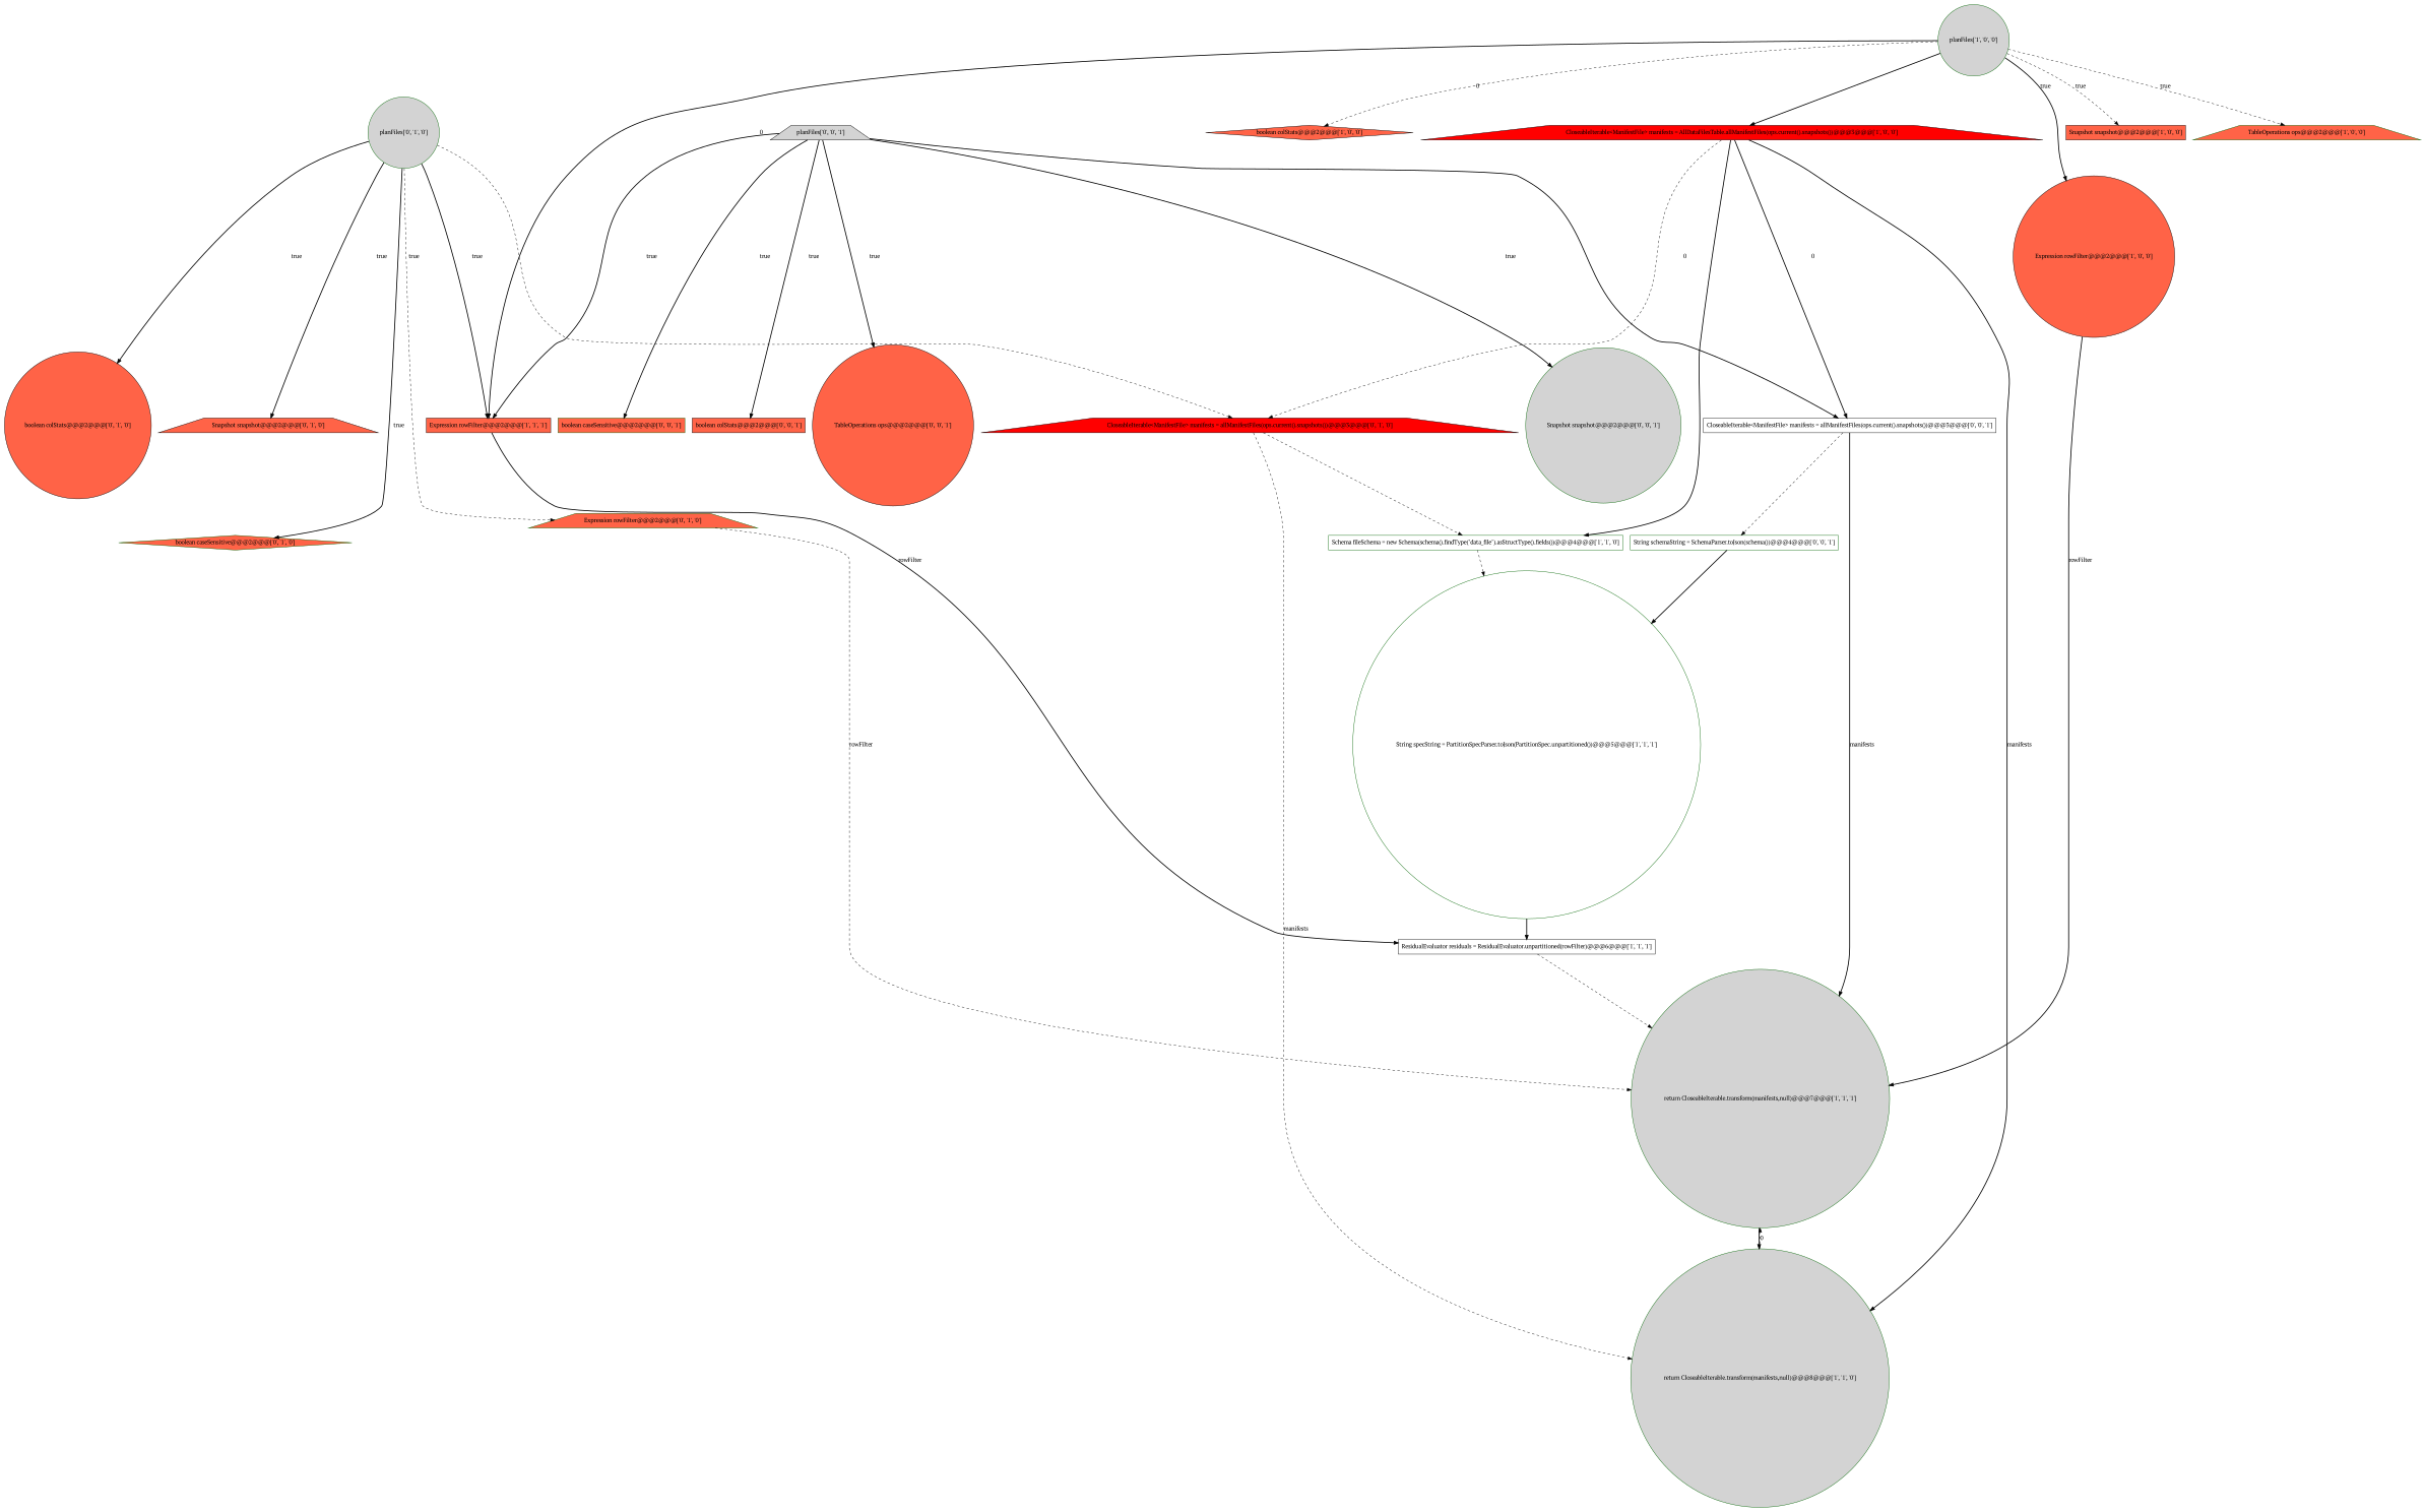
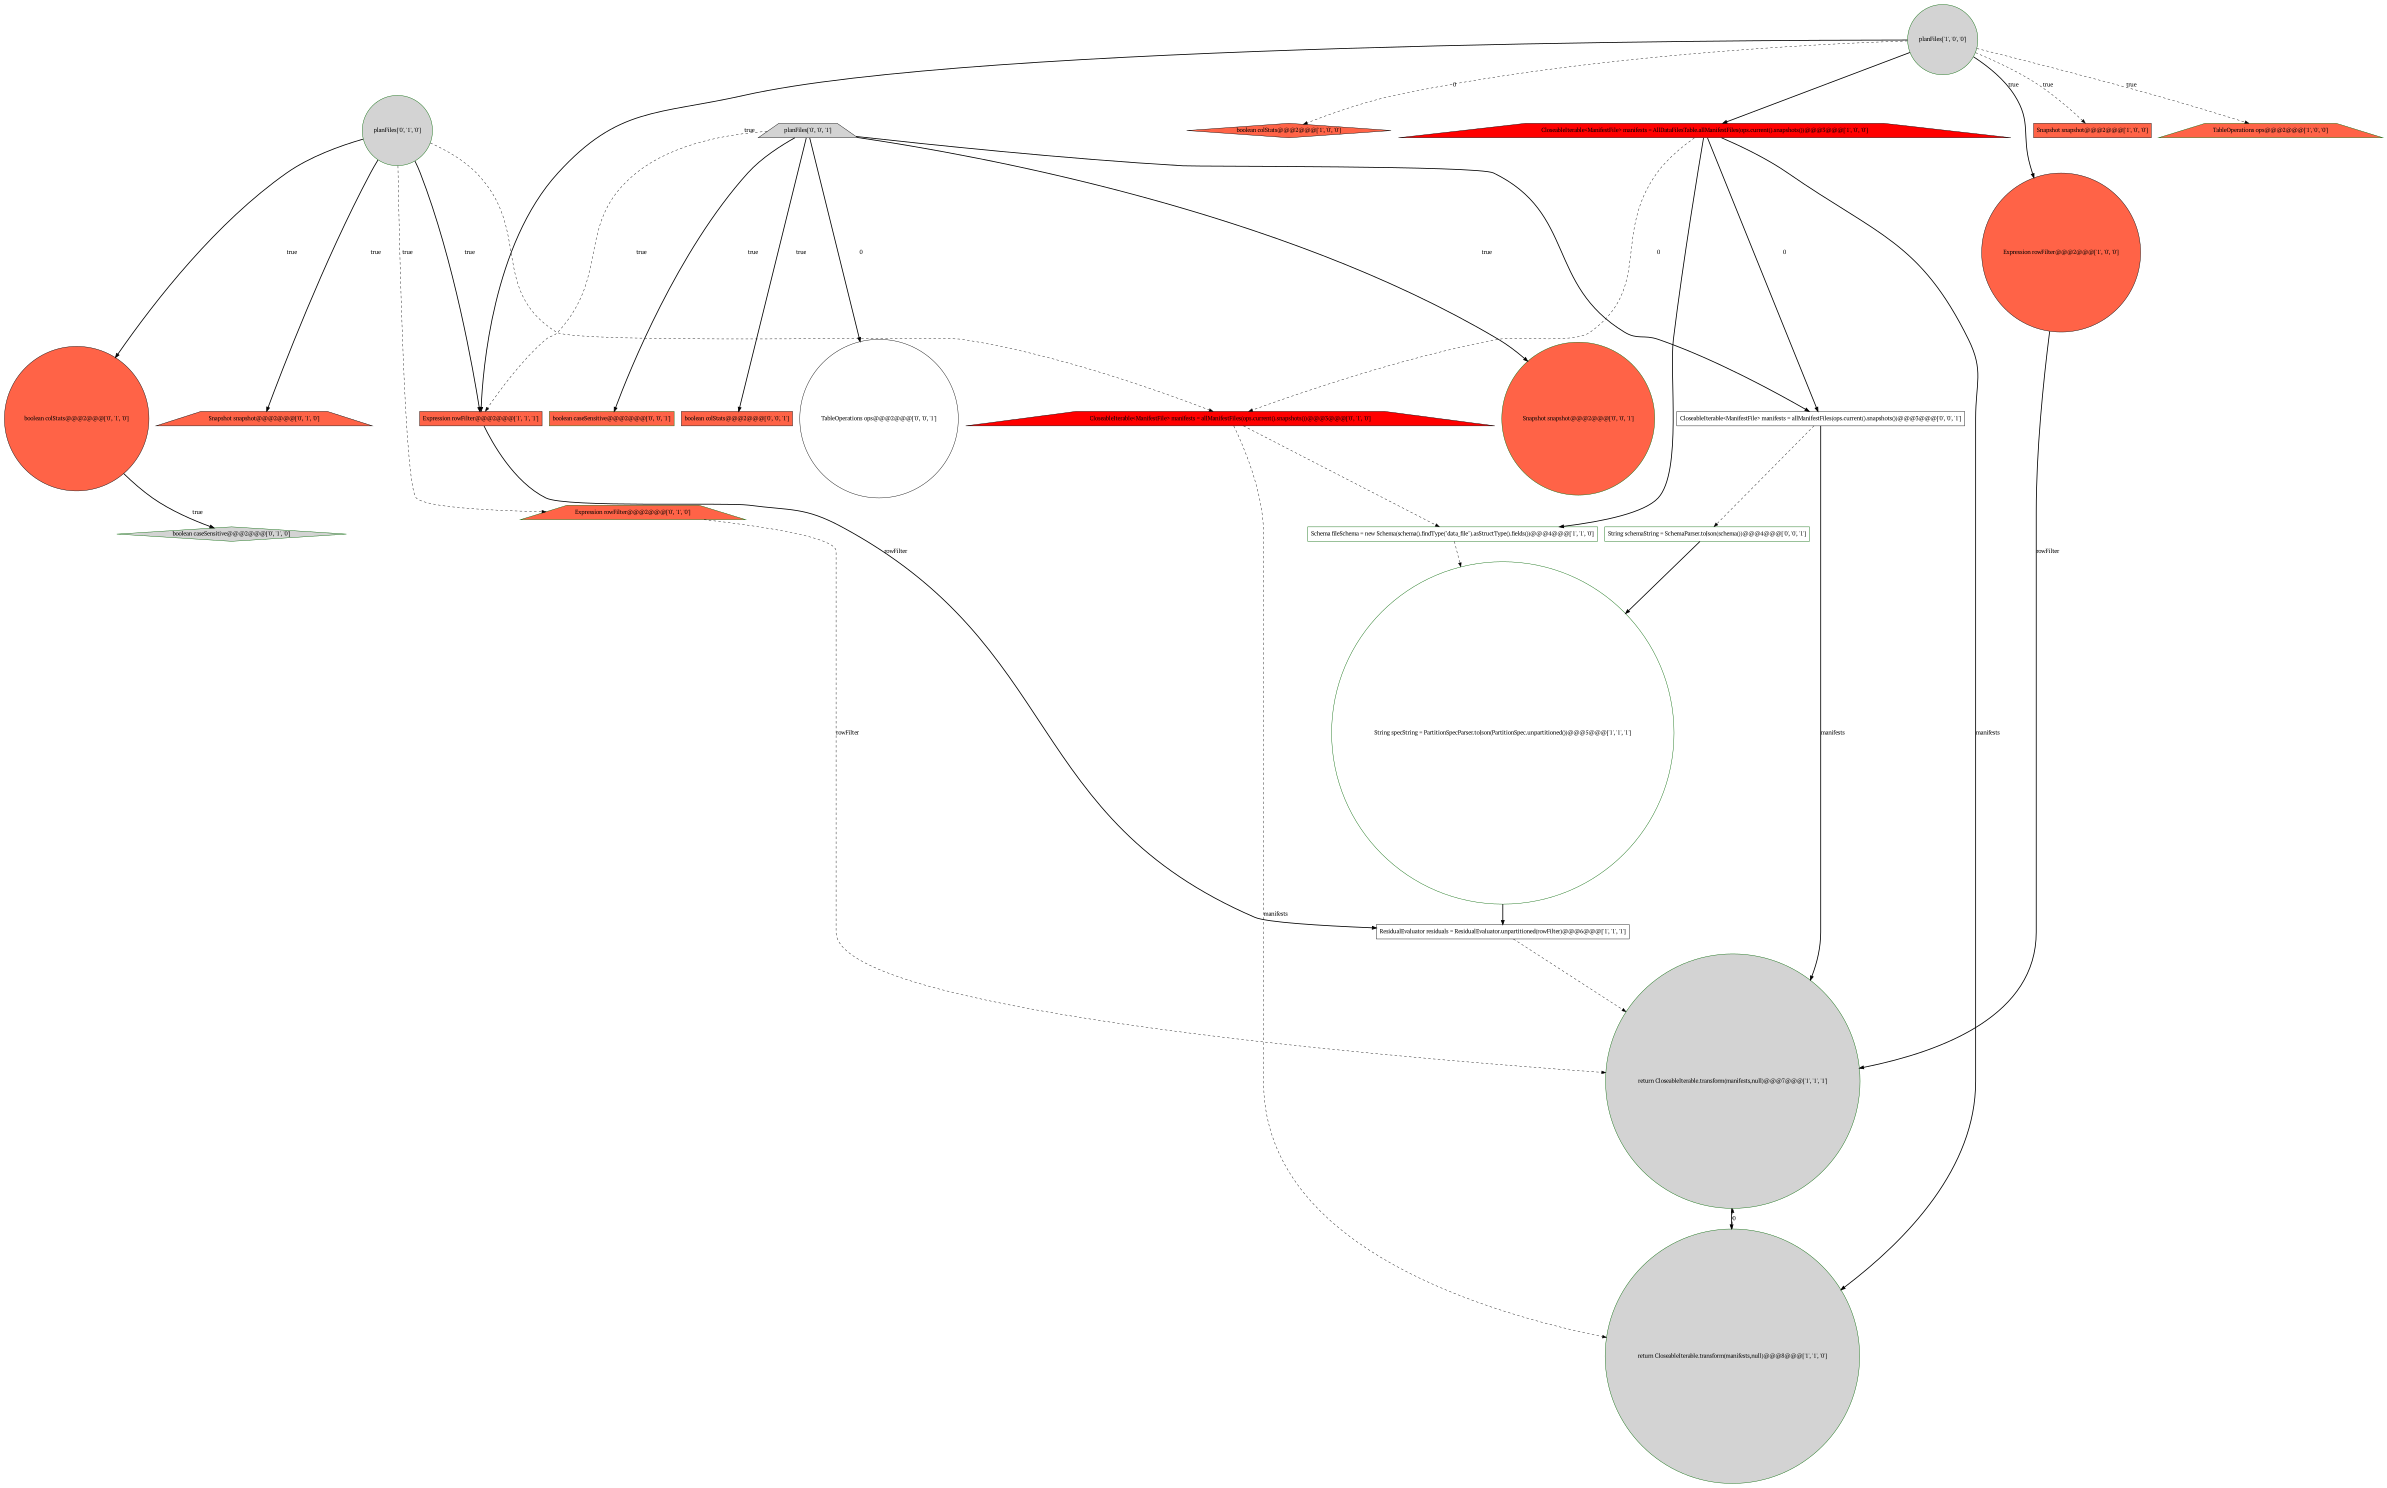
  digraph {
    fontname="PT Serif"
    node [color=black fillcolor=tomato fontname="PT Serif" shape=circle style=filled]
    edge [fontname="PT Serif" style=bold]
-   n1 [color=darkgreen label="boolean caseSensitive@@@2@@@['0', '1', '0']" shape=diamond]
+   n1 [color=darkgreen fillcolor=lightgray label="boolean caseSensitive@@@2@@@['0', '1', '0']" shape=diamond]
    n2 [label="Expression rowFilter@@@2@@@['1', '1', '1']" shape=box]
    n3 [fillcolor=white label="ResidualEvaluator residuals = ResidualEvaluator.unpartitioned(rowFilter)@@@6@@@['1', '1', '1']" shape=box]
    n4 [color=darkgreen fillcolor=lightgray label="return CloseableIterable.transform(manifests,null)@@@7@@@['1', '1', '1']"]
    n5 [label="boolean colStats@@@2@@@['1', '0', '0']" shape=diamond]
    n6 [fillcolor=red label="CloseableIterable<ManifestFile> manifests = AllDataFilesTable.allManifestFiles(ops.current().snapshots())@@@3@@@['1', '0', '0']" shape=trapezium]
    n7 [fillcolor=red label="CloseableIterable<ManifestFile> manifests = allManifestFiles(ops.current().snapshots())@@@3@@@['0', '1', '0']" shape=trapezium]
    n8 [color=darkgreen fillcolor=lightgray label="return CloseableIterable.transform(manifests,null)@@@8@@@['1', '1', '0']"]
    n9 [fillcolor=white label="CloseableIterable<ManifestFile> manifests = allManifestFiles(ops.current().snapshots())@@@3@@@['0', '0', '1']" shape=box]
    n10 [color=darkgreen fillcolor=white label="Schema fileSchema = new Schema(schema().findType(\"data_file\").asStructType().fields())@@@4@@@['1', '1', '0']" shape=box]
    n11 [color=darkgreen fillcolor=white label="String schemaString = SchemaParser.toJson(schema())@@@4@@@['0', '0', '1']" shape=box]
    n12 [color=darkgreen fillcolor=white label="String specString = PartitionSpecParser.toJson(PartitionSpec.unpartitioned())@@@5@@@['1', '1', '1']"]
    n13 [color=darkgreen fillcolor=lightgray label="planFiles['1', '0', '0']"]
    n14 [label="Expression rowFilter@@@2@@@['1', '0', '0']"]
    n15 [label="Snapshot snapshot@@@2@@@['1', '0', '0']" shape=box]
    n16 [color=darkgreen label="TableOperations ops@@@2@@@['1', '0', '0']" shape=trapezium]
    n17 [label="Snapshot snapshot@@@2@@@['0', '1', '0']" shape=trapezium]
    n18 [color=darkgreen label="boolean caseSensitive@@@2@@@['0', '0', '1']" shape=box]
    n19 [label="boolean colStats@@@2@@@['0', '1', '0']"]
    n20 [color=darkgreen label="Expression rowFilter@@@2@@@['0', '1', '0']" shape=trapezium]
    n21 [label="boolean colStats@@@2@@@['0', '0', '1']" shape=box]
-   n22 [label="TableOperations ops@@@2@@@['0', '0', '1']"]
+   n22 [fillcolor=white label="TableOperations ops@@@2@@@['0', '0', '1']"]
    n23 [fillcolor=lightgray label="planFiles['0', '0', '1']" shape=trapezium]
-   n24 [color=darkgreen fillcolor=lightgray label="Snapshot snapshot@@@2@@@['0', '0', '1']"]
+   n24 [color=darkgreen label="Snapshot snapshot@@@2@@@['0', '0', '1']"]
    n25 [color=darkgreen fillcolor=lightgray label="planFiles['0', '1', '0']"]
    n2 -> n3 [label=rowFilter]
    n3 -> n4 [style=dashed]
    n4 -> n8
    n6 -> n7 [label=0 style=dashed]
    n6 -> n8 [label=manifests]
    n6 -> n9 [label=0]
    n6 -> n10
    n7 -> n8 [label=manifests style=dashed]
    n7 -> n10 [style=dashed]
    n8 -> n4 [label=0 style=dashed]
    n9 -> n4 [label=manifests]
    n9 -> n11 [style=dashed]
    n10 -> n12 [style=dashed]
    n11 -> n12
    n12 -> n3
-   n13 -> n2 [label=0]
+   n13 -> n2 [label=true]
    n13 -> n5 [label=0 style=dashed]
    n13 -> n6
    n13 -> n14 [label=true]
    n13 -> n15 [label=true style=dashed]
    n13 -> n16 [label=true style=dashed]
    n14 -> n4 [label=rowFilter]
    n20 -> n4 [label=rowFilter style=dashed]
-   n23 -> n2 [label=true]
+   n23 -> n2 [label=true style=dashed]
    n23 -> n9
    n23 -> n18 [label=true]
    n23 -> n21 [label=true]
-   n23 -> n22 [label=true]
+   n23 -> n22 [label=0]
    n23 -> n24 [label=true]
-   n25 -> n1 [label=true]
+   n19 -> n1 [label=true]
    n25 -> n2 [label=true]
    n25 -> n7 [style=dashed]
    n25 -> n17 [label=true]
    n25 -> n19 [label=true]
    n25 -> n20 [label=true style=dashed]
  }
